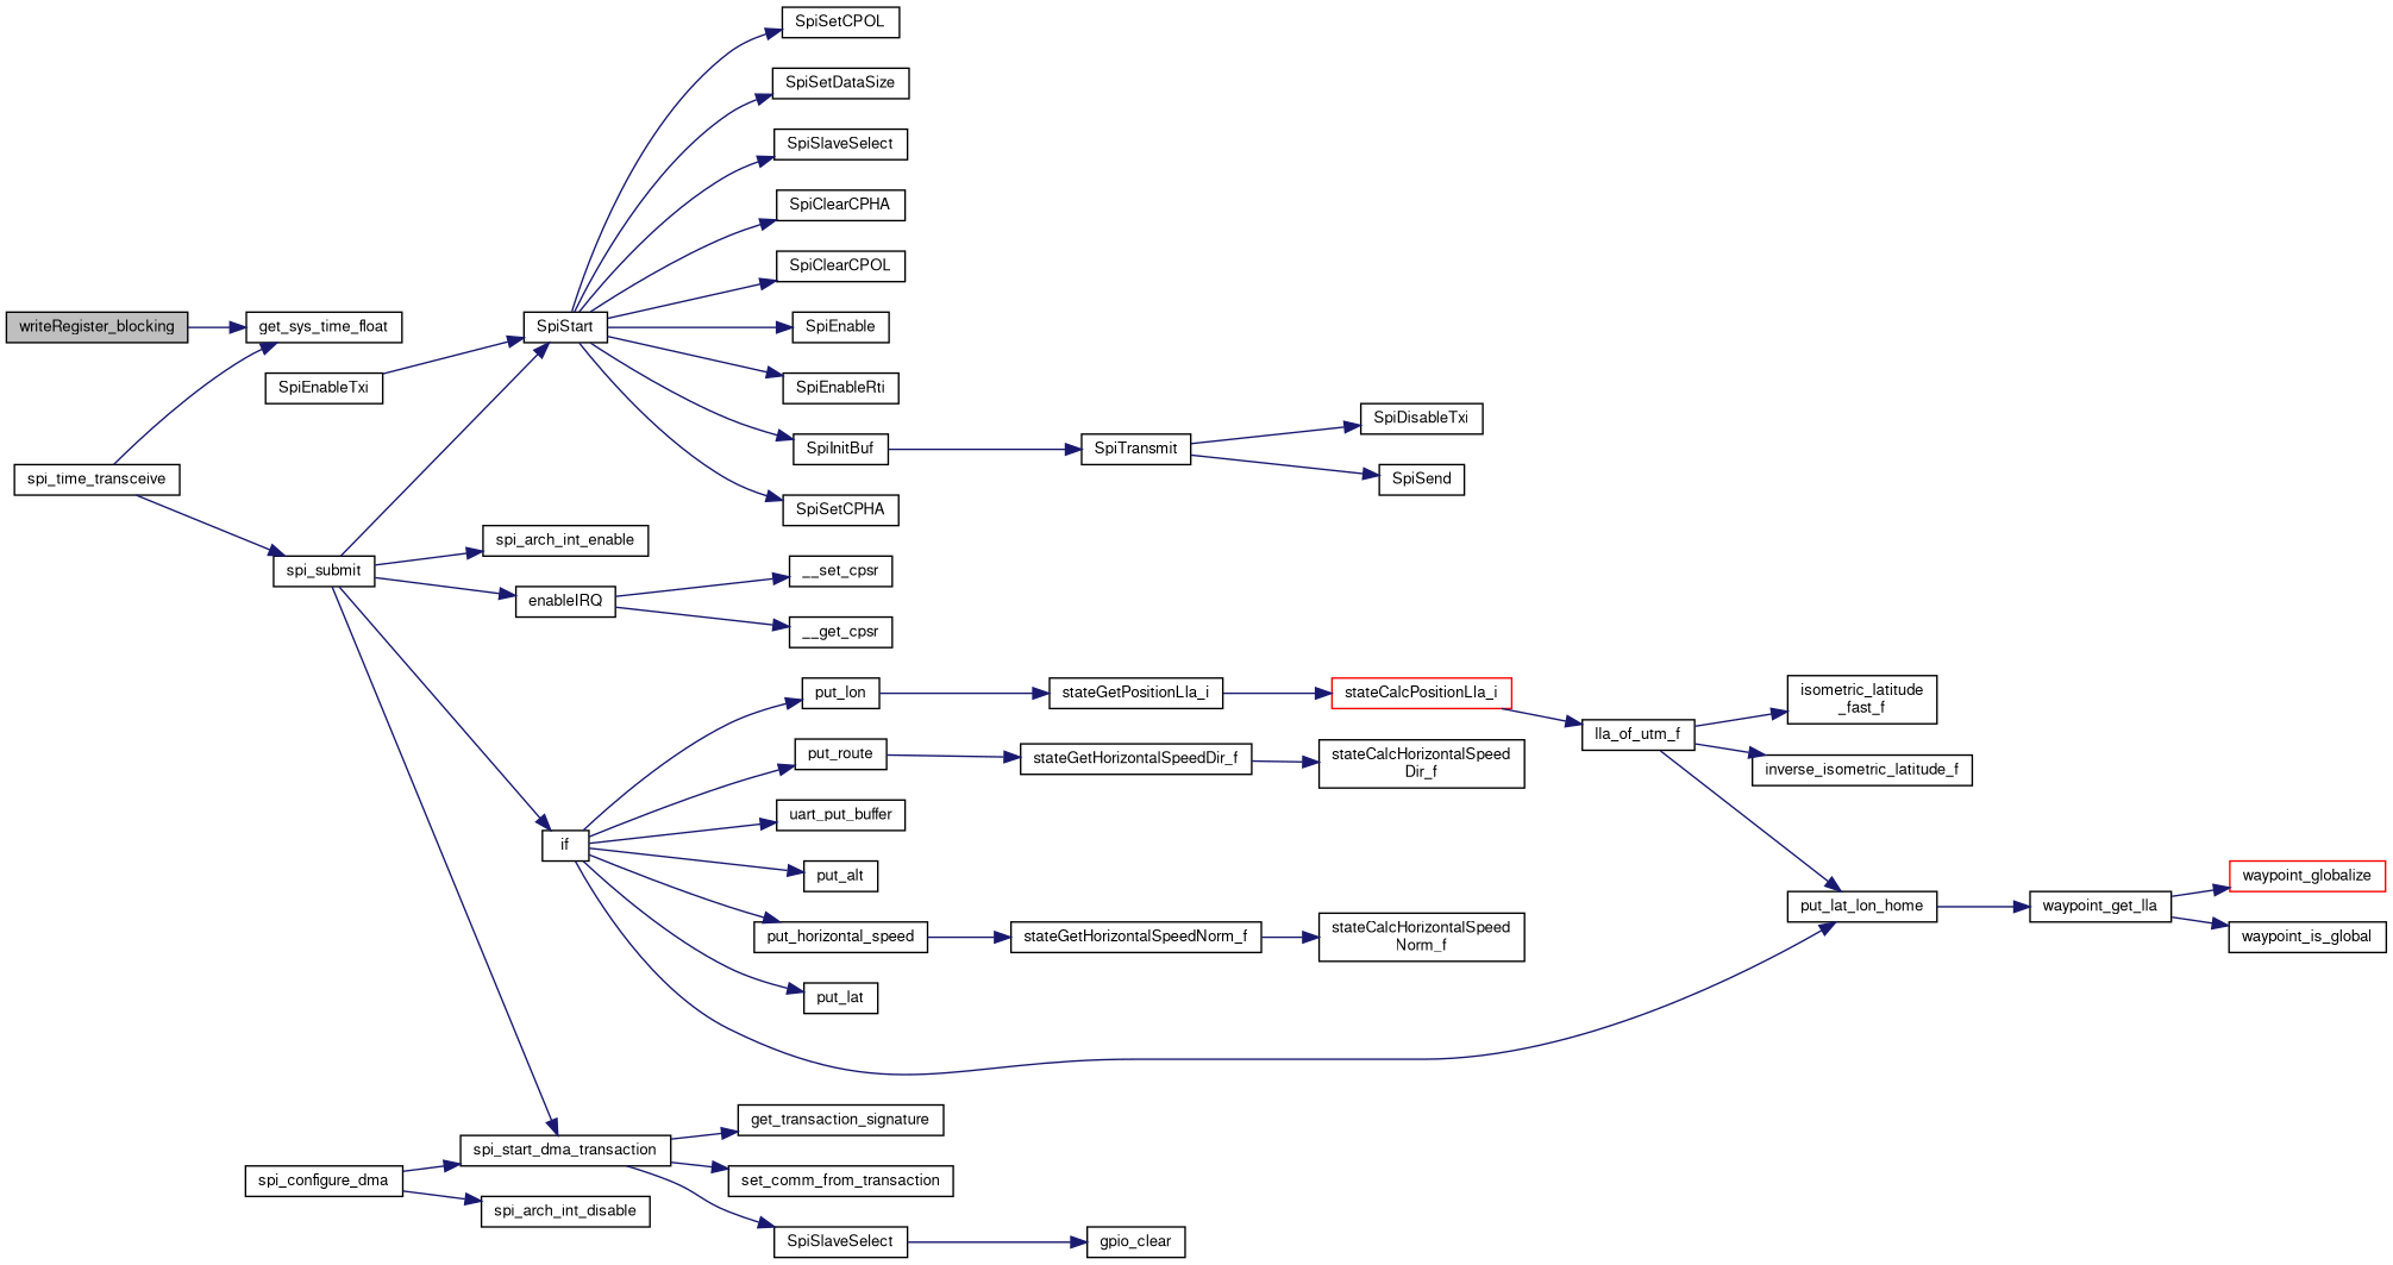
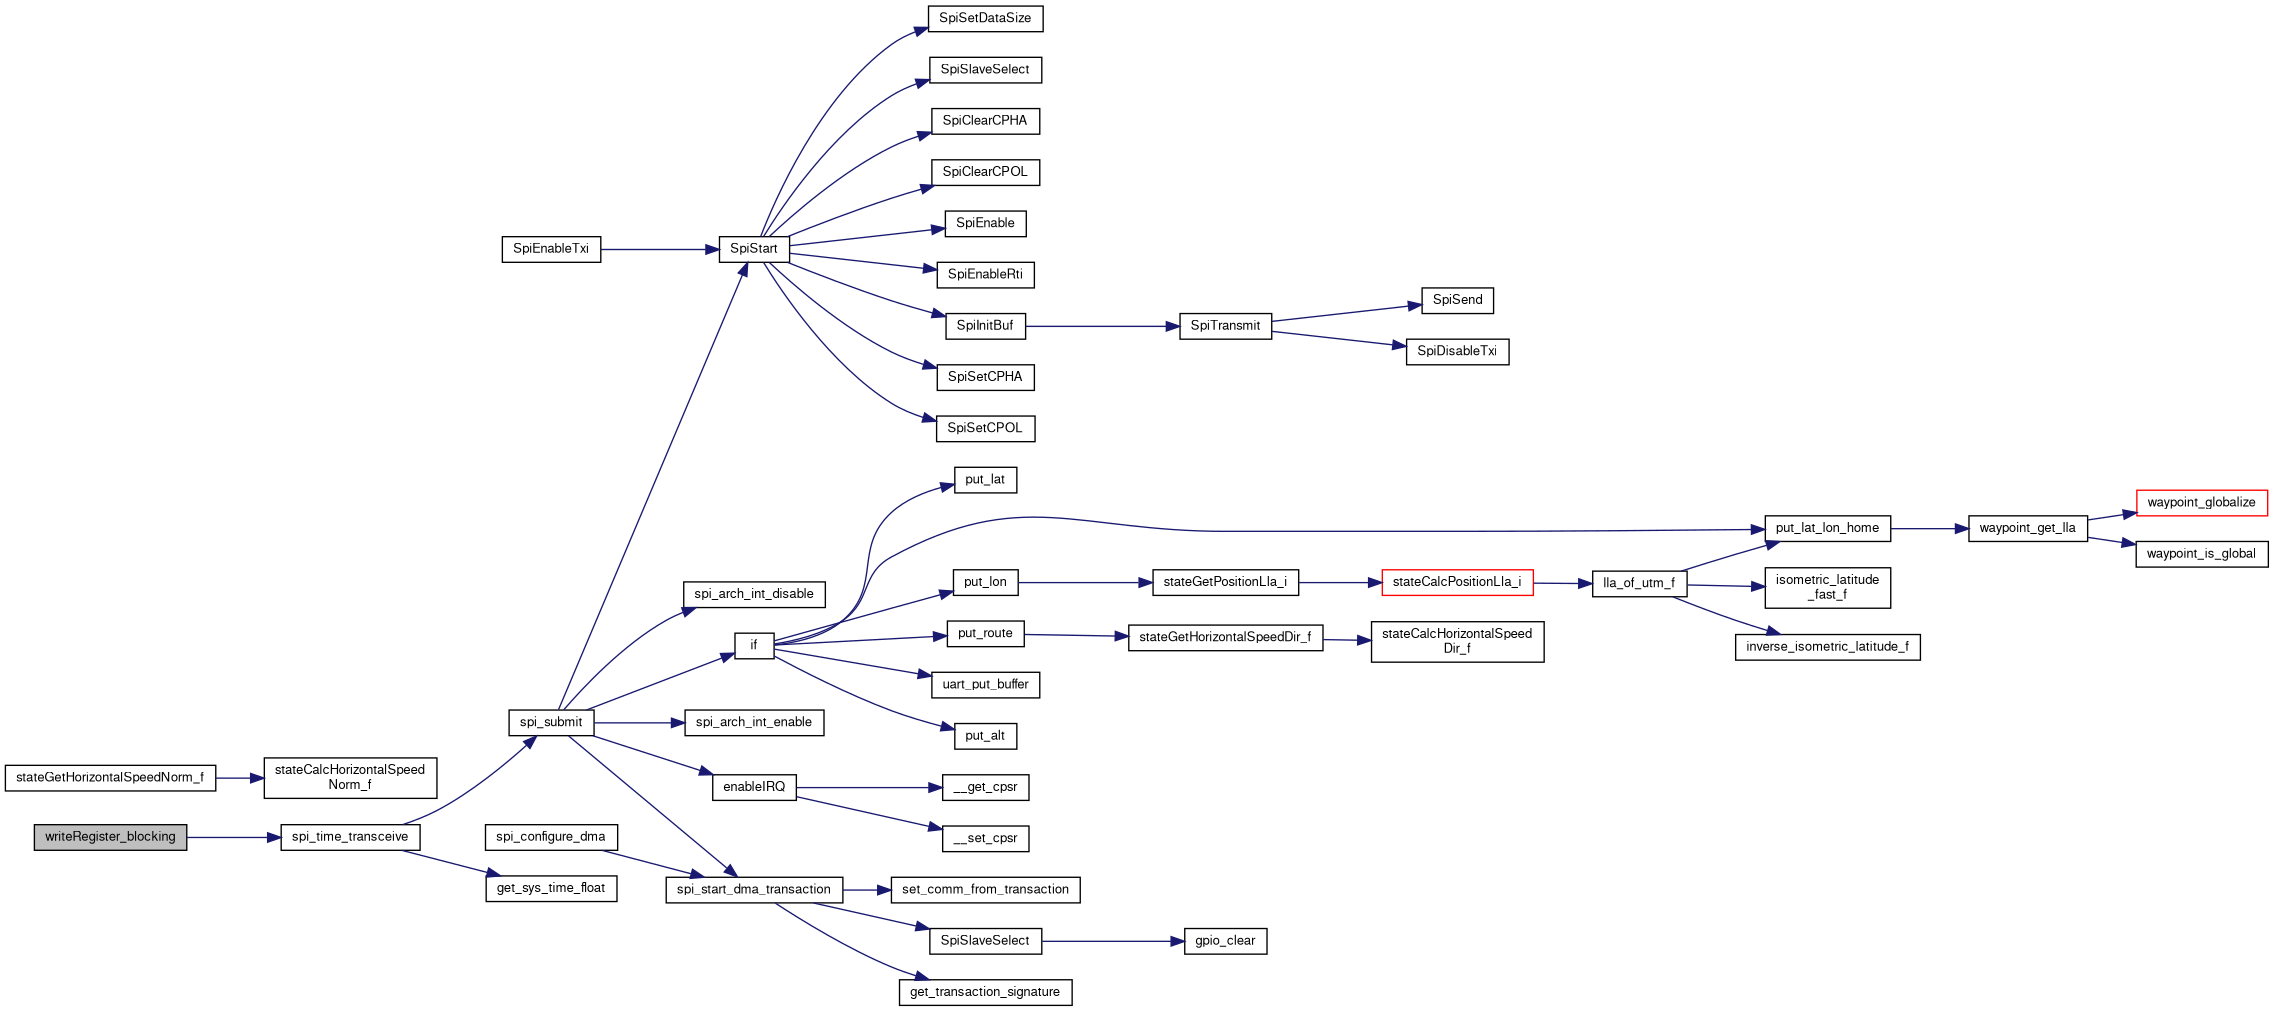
  digraph {
    rankdir=LR
    node [color=black fillcolor=white fontname=FreeSans fontsize=10 shape=record style=filled]
    edge [color=midnightblue fontname=FreeSans fontsize=10 labelfontname=FreeSans labelfontsize=10 style=solid]
    n1 [fillcolor=grey75 fontcolor=black height=0.2 label=writeRegister_blocking width=0.4]
    n2 [height=0.2 label=spi_time_transceive width=0.4]
    n3 [height=0.2 label=spi_submit width=0.4]
    n4 [height=0.2 label=get_sys_time_float width=0.4]
    n5 [height=0.2 label=if width=0.4]
    n6 [height=0.2 label=SpiStart width=0.4]
    n7 [height=0.2 label=enableIRQ width=0.4]
    n8 [height=0.2 label=spi_arch_int_disable width=0.4]
    n9 [height=0.2 label=spi_start_dma_transaction width=0.4]
    n10 [height=0.2 label=spi_arch_int_enable width=0.4]
    n11 [height=0.2 label=put_alt width=0.4]
-   n12 [height=0.2 label=put_horizontal_speed width=0.4]
    n13 [height=0.2 label=put_lat width=0.4]
    n14 [height=0.2 label=put_lat_lon_home width=0.4]
    n15 [height=0.2 label=put_lon width=0.4]
    n16 [height=0.2 label=put_route width=0.4]
    n17 [height=0.2 label=uart_put_buffer width=0.4]
    n18 [height=0.2 label=SpiClearCPHA width=0.4]
    n19 [height=0.2 label=SpiClearCPOL width=0.4]
    n20 [height=0.2 label=SpiEnable width=0.4]
    n21 [height=0.2 label=SpiEnableRti width=0.4]
    n22 [height=0.2 label=SpiInitBuf width=0.4]
    n23 [height=0.2 label=SpiSetCPHA width=0.4]
    n24 [height=0.2 label=SpiSetCPOL width=0.4]
    n25 [height=0.2 label=SpiSetDataSize width=0.4]
    n26 [height=0.2 label=SpiSlaveSelect width=0.4]
    n27 [height=0.2 label=__get_cpsr width=0.4]
    n28 [height=0.2 label=__set_cpsr width=0.4]
    n29 [height=0.2 label=get_transaction_signature width=0.4]
    n30 [height=0.2 label=set_comm_from_transaction width=0.4]
    n31 [height=0.2 label=SpiSlaveSelect width=0.4]
    n32 [height=0.2 label=stateGetHorizontalSpeedNorm_f width=0.4]
    n33 [height=0.2 label=waypoint_get_lla width=0.4]
    n34 [height=0.2 label=stateGetPositionLla_i width=0.4]
    n35 [height=0.2 label=stateGetHorizontalSpeedDir_f width=0.4]
    n36 [height=0.2 label="stateCalcHorizontalSpeed\lNorm_f" width=0.4]
    n37 [color=red height=0.2 label=stateCalcPositionLla_i width=0.4]
    n38 [height=0.2 label=lla_of_utm_f width=0.4]
    n39 [height=0.2 label=inverse_isometric_latitude_f width=0.4]
    n40 [height=0.2 label="isometric_latitude\l_fast_f" width=0.4]
    n41 [color=red height=0.2 label=waypoint_globalize width=0.4]
    n42 [height=0.2 label=waypoint_is_global width=0.4]
    n43 [height=0.2 label="stateCalcHorizontalSpeed\lDir_f" width=0.4]
    n44 [height=0.2 label=SpiEnableTxi width=0.4]
    n45 [height=0.2 label=SpiTransmit width=0.4]
    n46 [height=0.2 label=SpiDisableTxi width=0.4]
    n47 [height=0.2 label=SpiSend width=0.4]
    n48 [height=0.2 label=spi_configure_dma width=0.4]
    n49 [height=0.2 label=gpio_clear width=0.4]
-   n1 -> n4
+   n1 -> n2
    n2 -> n3
    n2 -> n4
    n3 -> n5
    n3 -> n6
    n3 -> n7
-   n48 -> n8
+   n3 -> n8
    n3 -> n9
    n3 -> n10
    n5 -> n11
-   n5 -> n12
    n5 -> n13
    n5 -> n14
    n5 -> n15
    n5 -> n16
    n5 -> n17
    n6 -> n18
    n6 -> n19
    n6 -> n20
    n6 -> n21
    n6 -> n22
    n6 -> n23
    n6 -> n24
    n6 -> n25
    n6 -> n26
    n7 -> n27
    n7 -> n28
    n9 -> n29
    n9 -> n30
    n9 -> n31
-   n12 -> n32
    n14 -> n33
    n15 -> n34
    n16 -> n35
    n22 -> n45
    n31 -> n49
    n32 -> n36
    n33 -> n41
    n33 -> n42
    n34 -> n37
    n35 -> n43
    n37 -> n38
    n38 -> n14
    n38 -> n39
    n38 -> n40
    n44 -> n6
    n45 -> n46
    n45 -> n47
    n48 -> n9
  }
